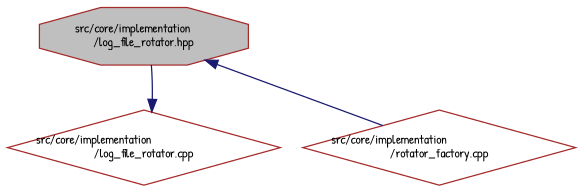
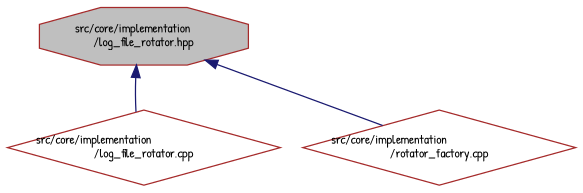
  digraph {
    fontname="Patrick Hand"
    node [color=brown fillcolor=white fontname="Patrick Hand" fontsize=10 shape=diamond style=filled]
    edge [color=midnightblue dir=back fontname="Patrick Hand" fontsize=10 labelfontname=Helvetica labelfontsize=10 style=solid]
    n1 [fillcolor=grey75 fontcolor=black height=0.2 label="src/core/implementation\l/log_file_rotator.hpp" shape=octagon width=0.4]
    n2 [height=0.2 label="src/core/implementation\l/log_file_rotator.cpp" width=0.4]
    n3 [height=0.2 label="src/core/implementation\l/rotator_factory.cpp" width=0.4]
-   n2 -> n1
+   n1 -> n2
    n1 -> n3
  }
